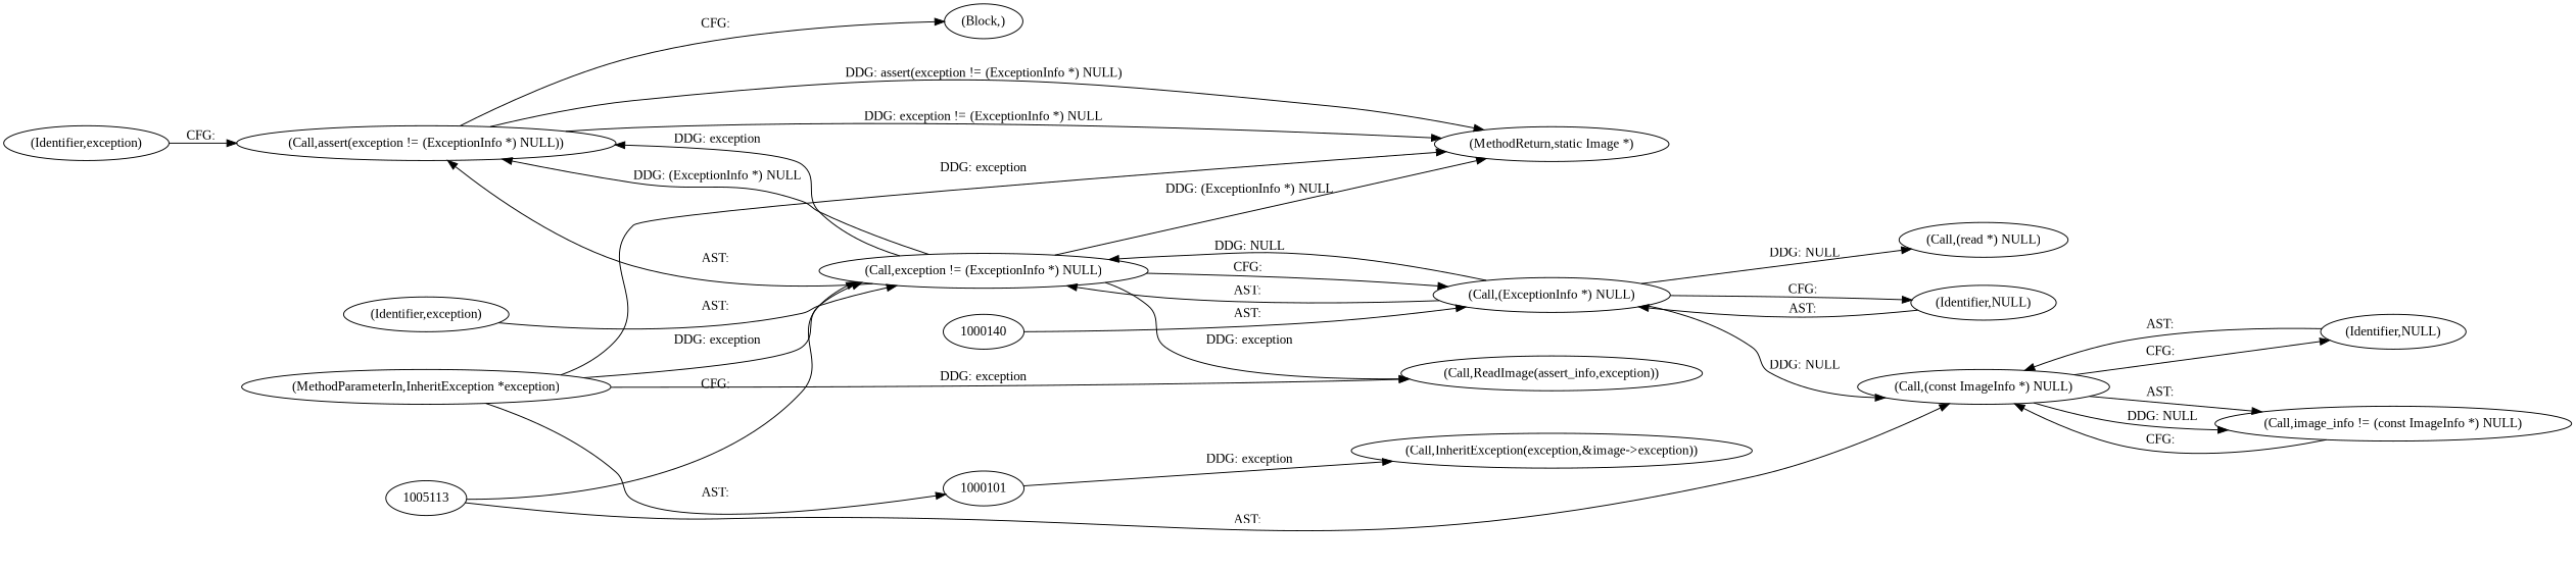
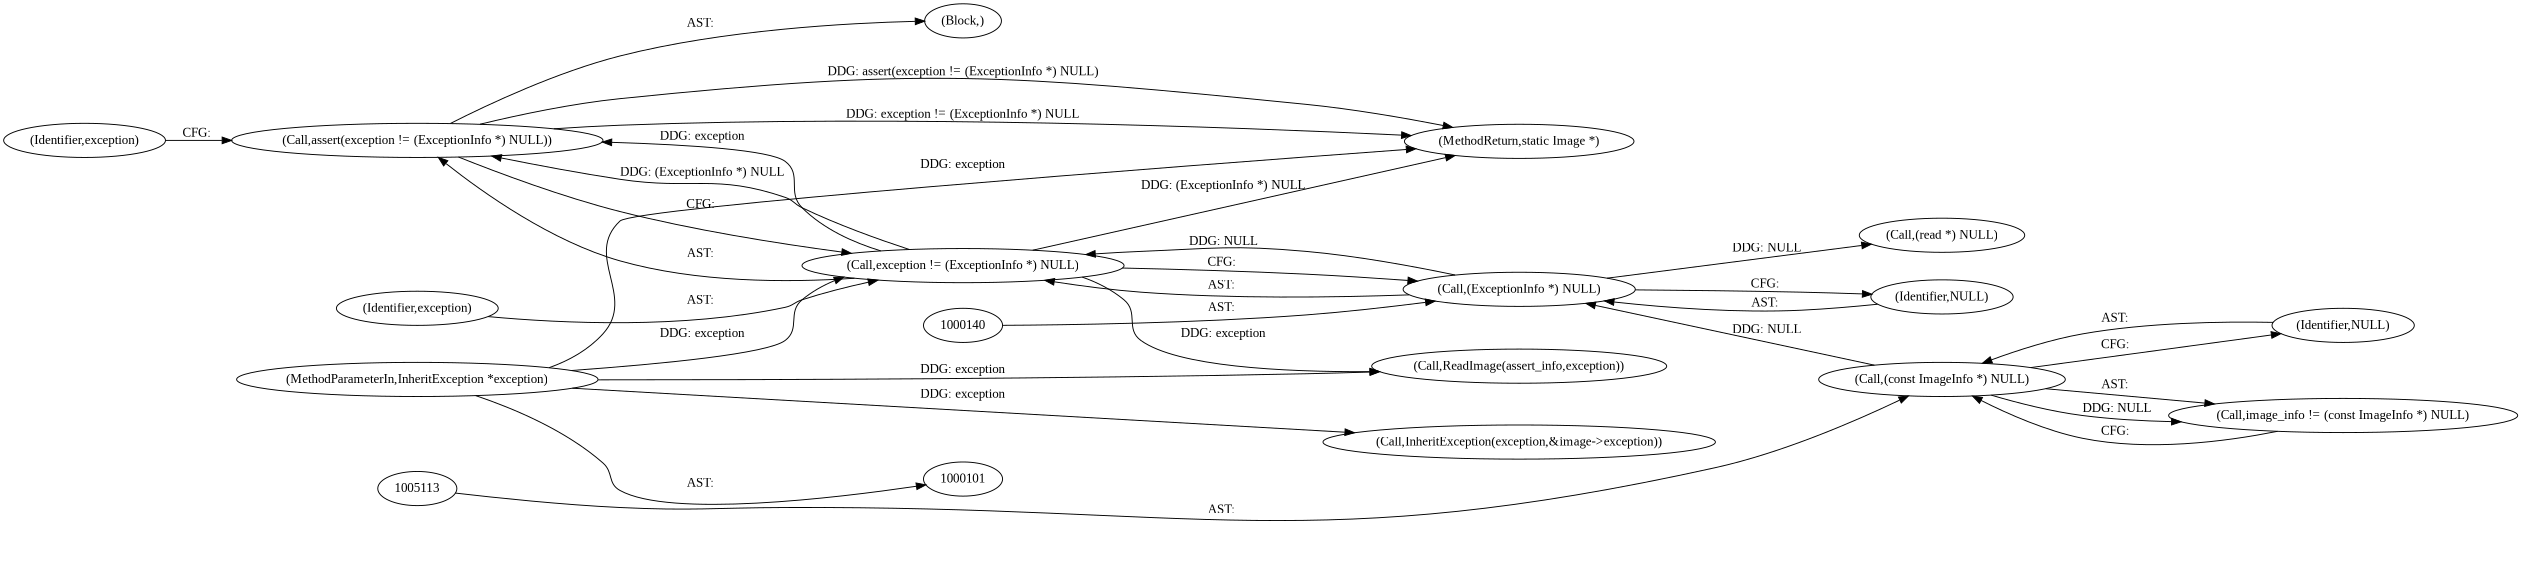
  digraph {
    fontname="Liberation Serif"
    rankdir=LR
    node [fontname="Liberation Serif"]
    edge [fontname="Liberation Serif"]
    n1 [label="(Call,assert(exception != (ExceptionInfo *) NULL))"]
    n2 [label="(Call,exception != (ExceptionInfo *) NULL)"]
    n3 [label="(Block,)"]
    n4 [label="(MethodReturn,static Image *)"]
    n5 [label="(Call,(ExceptionInfo *) NULL)"]
    n6 [label="(Call,ReadImage(assert_info,exception))"]
    n7 [label="(Call,(read *) NULL)"]
    n8 [label="(Identifier,NULL)"]
    n9 [label="(MethodParameterIn,InheritException *exception)"]
    n10 [label="(Call,InheritException(exception,&image->exception))"]
    1000101
    n12 [label="(Call,(const ImageInfo *) NULL)"]
    n13 [label="(Identifier,NULL)"]
    n14 [label="(Call,image_info != (const ImageInfo *) NULL)"]
    n15 [label="(Identifier,exception)"]
    n16 [label="(Identifier,exception)"]
    1000140
    n18 [label=1005113]
-   n18 -> n2 [label="CFG: "]
-   n1 -> n3 [label="CFG: "]
+   n1 -> n2 [label="CFG: "]
+   n1 -> n3 [label="AST: "]
    n1 -> n4 [label="DDG: assert(exception != (ExceptionInfo *) NULL)"]
    n1 -> n4 [label="DDG: exception != (ExceptionInfo *) NULL"]
    n2 -> n1 [label="AST: "]
    n2 -> n1 [label="DDG: exception"]
    n2 -> n1 [label="DDG: (ExceptionInfo *) NULL"]
    n2 -> n4 [label="DDG: (ExceptionInfo *) NULL"]
    n2 -> n5 [label="CFG: "]
    n2 -> n6 [label="DDG: exception"]
    n5 -> n2 [label="AST: "]
    n5 -> n2 [label="DDG: NULL"]
    n5 -> n7 [label="DDG: NULL"]
    n5 -> n8 [label="CFG: "]
    n8 -> n5 [label="AST: "]
    n9 -> n2 [label="DDG: exception"]
    n9 -> n4 [label="DDG: exception"]
    n9 -> n6 [label="DDG: exception"]
-   1000101 -> n10 [label="DDG: exception"]
+   n9 -> n10 [label="DDG: exception"]
    n9 -> 1000101 [label="AST: "]
-   n5 -> n12 [label="DDG: NULL"]
+   n12 -> n5 [label="DDG: NULL"]
    n12 -> n13 [label="CFG: "]
    n12 -> n14 [label="AST: "]
    n12 -> n14 [label="DDG: NULL"]
    n13 -> n12 [label="AST: "]
    n14 -> n12 [label="CFG: "]
    n15 -> n2 [label="AST: "]
    n16 -> n1 [label="CFG: "]
    1000140 -> n5 [label="AST: "]
    n18 -> n12 [label="AST: "]
  }
